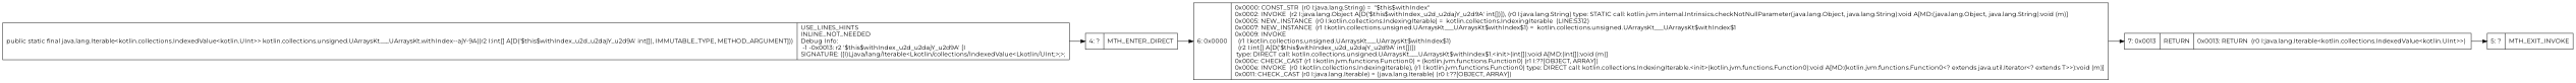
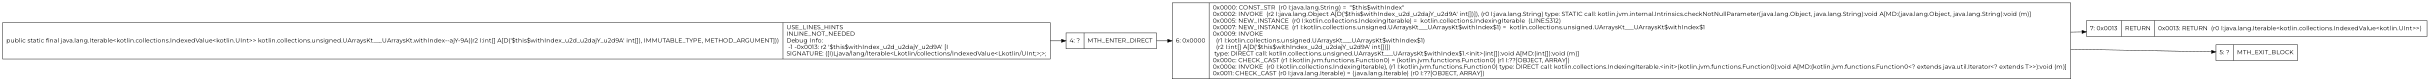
  digraph {
    fontname=Montserrat
    rankdir=LR
    node [fontname=Montserrat shape=record]
    edge [fontname=Montserrat]
    n1 [label="{4\:\ ?|MTH_ENTER_DIRECT\l}"]
    n2 [label="{6\:\ 0x0000|0x0000: CONST_STR  (r0 I:java.lang.String) =  \"$this$withIndex\" \l0x0002: INVOKE  (r2 I:java.lang.Object A[D('$this$withIndex_u2d_u2dajY_u2d9A' int[])]), (r0 I:java.lang.String) type: STATIC call: kotlin.jvm.internal.Intrinsics.checkNotNullParameter(java.lang.Object, java.lang.String):void A[MD:(java.lang.Object, java.lang.String):void (m)]\l0x0005: NEW_INSTANCE  (r0 I:kotlin.collections.IndexingIterable) =  kotlin.collections.IndexingIterable  (LINE:5312)\l0x0007: NEW_INSTANCE  (r1 I:kotlin.collections.unsigned.UArraysKt___UArraysKt$withIndex$1) =  kotlin.collections.unsigned.UArraysKt___UArraysKt$withIndex$1 \l0x0009: INVOKE  \l  (r1 I:kotlin.collections.unsigned.UArraysKt___UArraysKt$withIndex$1)\l  (r2 I:int[] A[D('$this$withIndex_u2d_u2dajY_u2d9A' int[])])\l type: DIRECT call: kotlin.collections.unsigned.UArraysKt___UArraysKt$withIndex$1.\<init\>(int[]):void A[MD:(int[]):void (m)]\l0x000c: CHECK_CAST (r1 I:kotlin.jvm.functions.Function0) = (kotlin.jvm.functions.Function0) (r1 I:??[OBJECT, ARRAY]) \l0x000e: INVOKE  (r0 I:kotlin.collections.IndexingIterable), (r1 I:kotlin.jvm.functions.Function0) type: DIRECT call: kotlin.collections.IndexingIterable.\<init\>(kotlin.jvm.functions.Function0):void A[MD:(kotlin.jvm.functions.Function0\<? extends java.util.Iterator\<? extends T\>\>):void (m)]\l0x0011: CHECK_CAST (r0 I:java.lang.Iterable) = (java.lang.Iterable) (r0 I:??[OBJECT, ARRAY]) \l}"]
    n3 [label="{7\:\ 0x0013|RETURN\l|0x0013: RETURN  (r0 I:java.lang.Iterable\<kotlin.collections.IndexedValue\<kotlin.UInt\>\>) \l}"]
-   n4 [label="{5\:\ ?|MTH_EXIT_INVOKE\l}"]
+   n4 [label="{5\:\ ?|MTH_EXIT_BLOCK\l}"]
    n5 [label="{public static final java.lang.Iterable\<kotlin.collections.IndexedValue\<kotlin.UInt\>\> kotlin.collections.unsigned.UArraysKt___UArraysKt.withIndex\-\-ajY\-9A((r2 I:int[] A[D('$this$withIndex_u2d_u2dajY_u2d9A' int[]), IMMUTABLE_TYPE, METHOD_ARGUMENT]))  | USE_LINES_HINTS\lINLINE_NOT_NEEDED\lDebug Info:\l  \-1 \-0x0013: r2 '$this$withIndex_u2d_u2dajY_u2d9A' [I\lSIGNATURE: ([I)Ljava\/lang\/Iterable\<Lkotlin\/collections\/IndexedValue\<Lkotlin\/UInt;\>;\>;\l}"]
    n1 -> n2
    n2 -> n3
-   n3 -> n4
+   n2 -> n4
    n5 -> n1
  }
